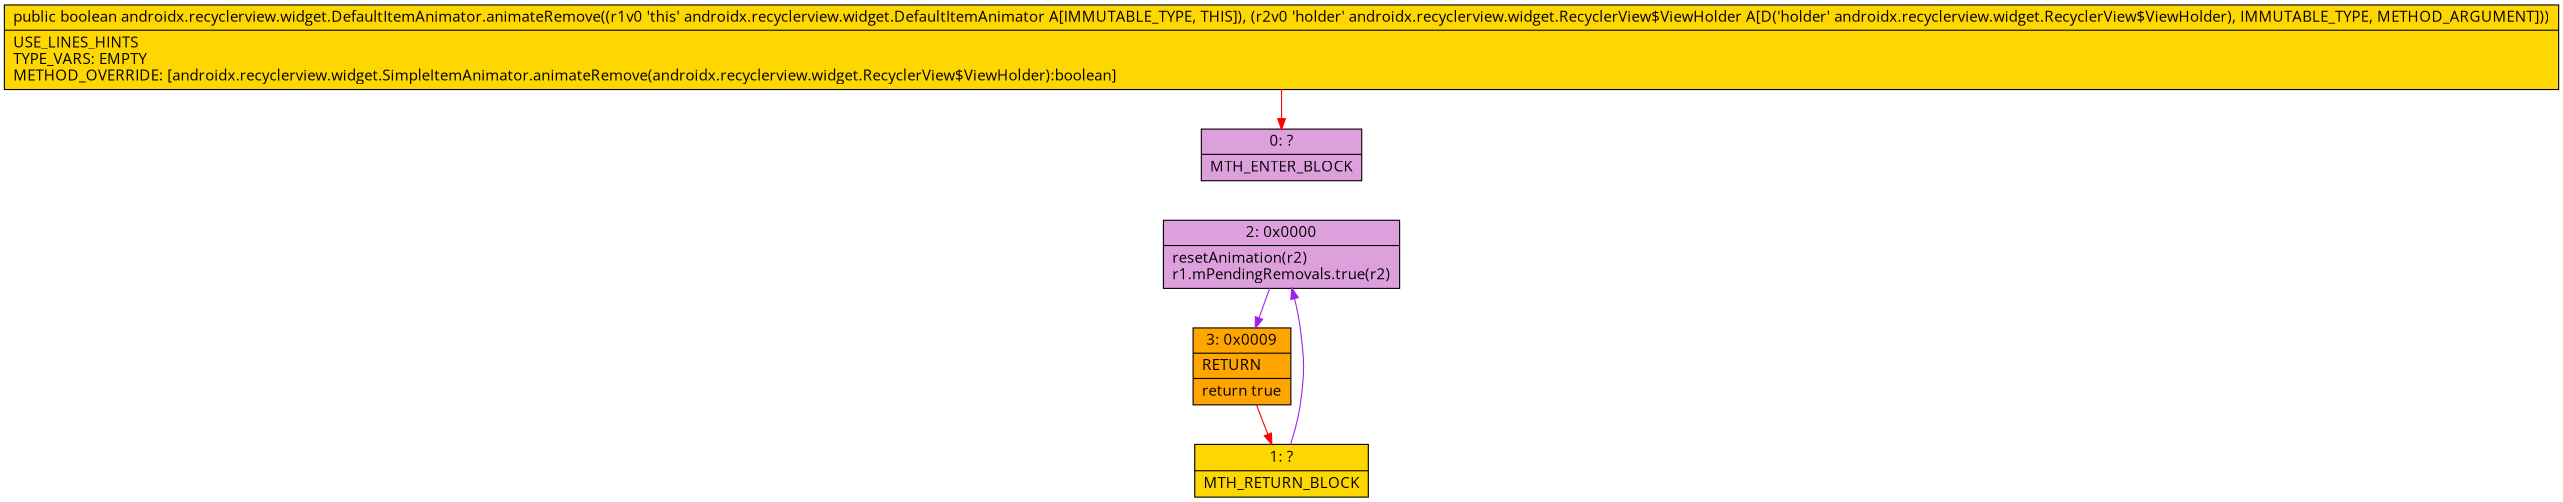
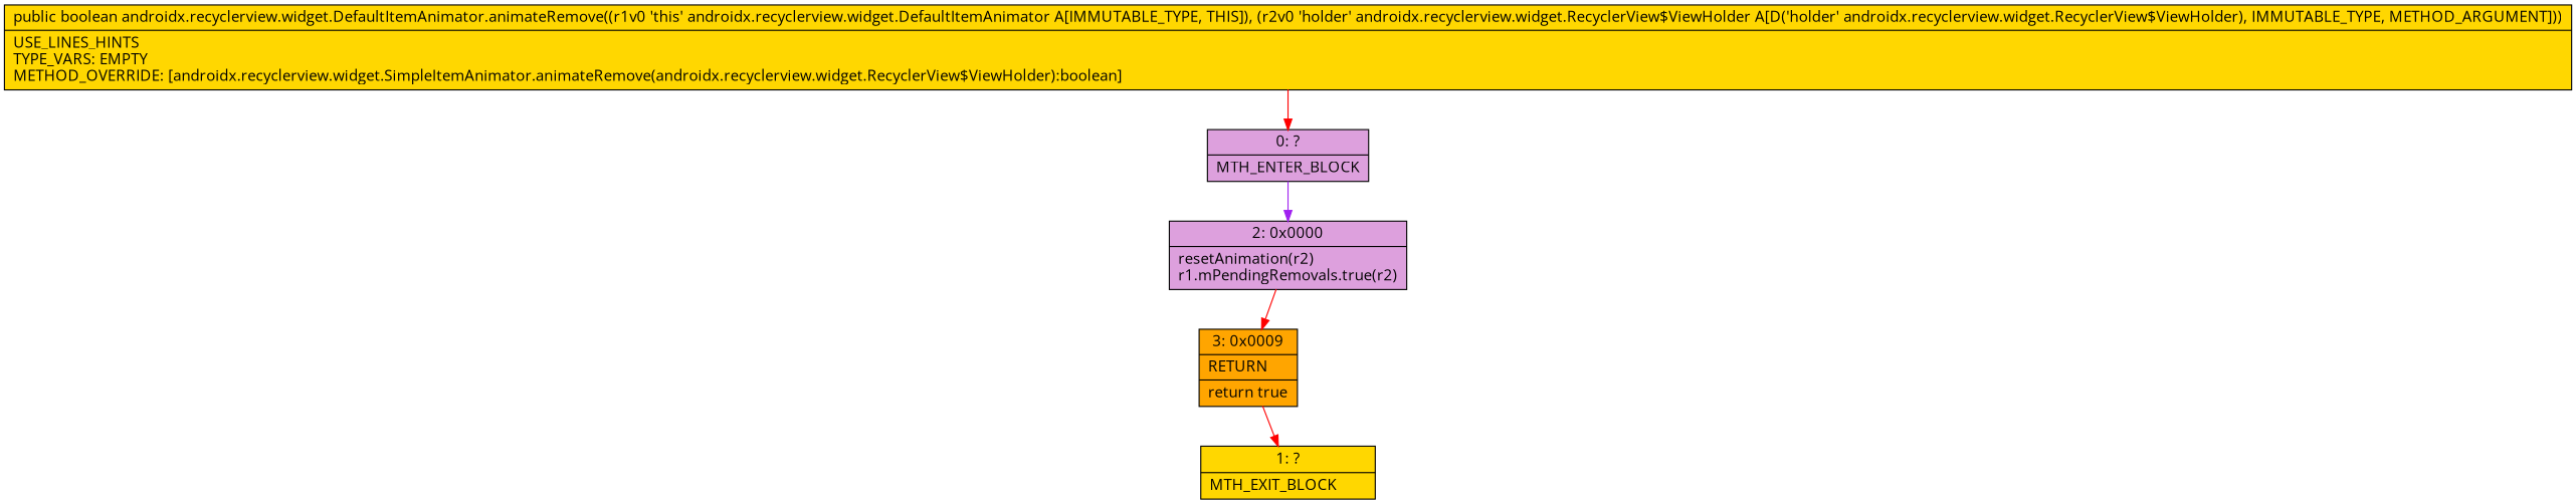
  digraph {
    fontname="Open Sans"
    node [fillcolor=plum fontname="Open Sans" shape=record style=filled]
    edge [color=purple fontname="Open Sans" style=solid]
    n1 [label="{0\:\ ?|MTH_ENTER_BLOCK\l}"]
    n2 [label="{2\:\ 0x0000|resetAnimation(r2)\lr1.mPendingRemovals.true(r2)\l}"]
    n3 [fillcolor=orange label="{3\:\ 0x0009|RETURN\l|return true\l}"]
-   n4 [fillcolor=gold label="{1\:\ ?|MTH_RETURN_BLOCK\l}"]
+   n4 [fillcolor=gold label="{1\:\ ?|MTH_EXIT_BLOCK\l}"]
    n5 [fillcolor=gold label="{public boolean androidx.recyclerview.widget.DefaultItemAnimator.animateRemove((r1v0 'this' androidx.recyclerview.widget.DefaultItemAnimator A[IMMUTABLE_TYPE, THIS]), (r2v0 'holder' androidx.recyclerview.widget.RecyclerView$ViewHolder A[D('holder' androidx.recyclerview.widget.RecyclerView$ViewHolder), IMMUTABLE_TYPE, METHOD_ARGUMENT]))  | USE_LINES_HINTS\lTYPE_VARS: EMPTY\lMETHOD_OVERRIDE: [androidx.recyclerview.widget.SimpleItemAnimator.animateRemove(androidx.recyclerview.widget.RecyclerView$ViewHolder):boolean]\l}"]
-   n4 -> n2
-   n2 -> n3
+   n1 -> n2
+   n2 -> n3 [color=red]
    n3 -> n4 [color=red]
    n5 -> n1 [color=red]
  }
